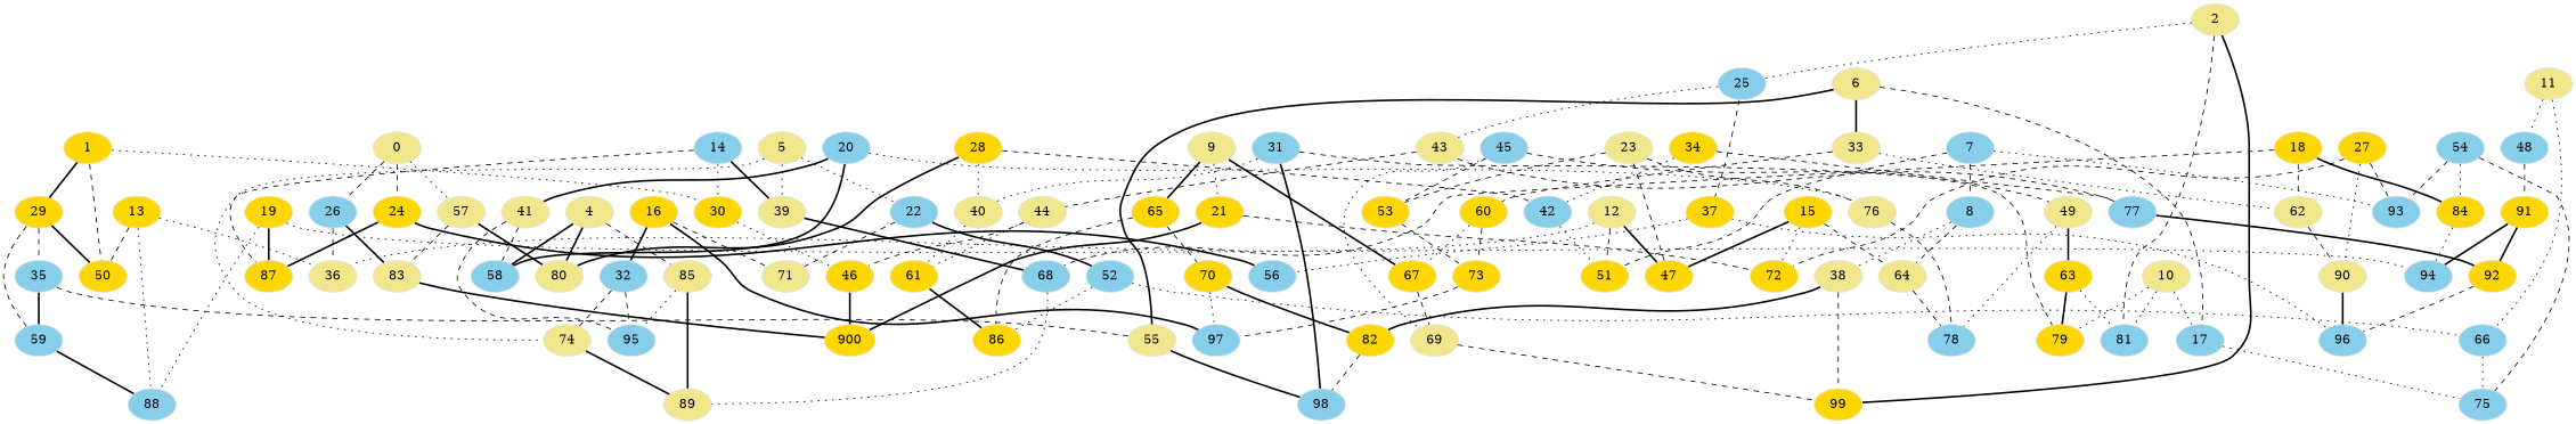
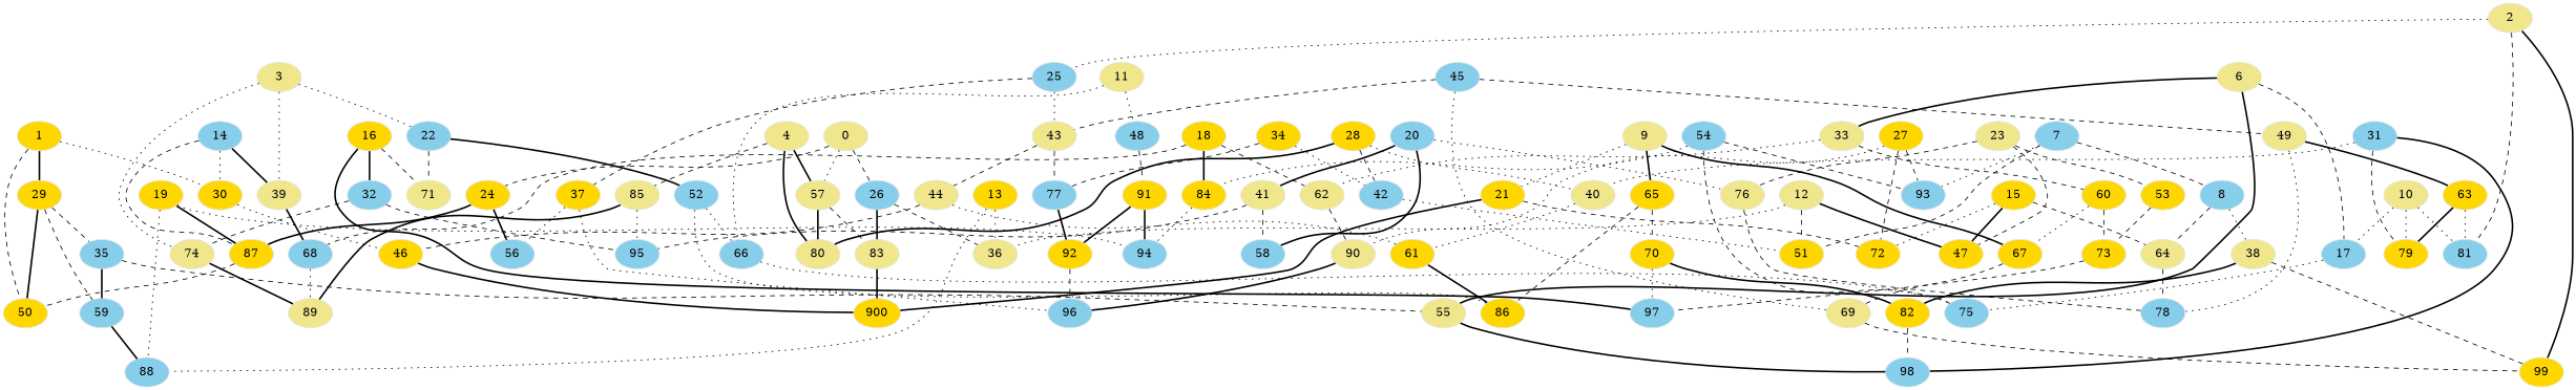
  graph {
    node [color=gray90 fillcolor=gold style=filled]
    edge [style=dashed]
    1
    29
    30
    50
    35 [fillcolor=skyblue]
    59 [fillcolor=skyblue]
    46
    2 [fillcolor=khaki]
    25 [fillcolor=skyblue]
    81 [fillcolor=skyblue]
    99
    37
    43 [fillcolor=khaki]
-   3 [fillcolor=khaki label=5]
+   3 [fillcolor=khaki]
    22 [fillcolor=skyblue]
    39 [fillcolor=khaki]
    74 [fillcolor=khaki]
    71 [fillcolor=khaki]
    52 [fillcolor=skyblue]
    68 [fillcolor=skyblue]
    89 [fillcolor=khaki]
    4 [fillcolor=khaki]
    58 [fillcolor=skyblue]
    80 [fillcolor=khaki]
    85 [fillcolor=khaki]
    95 [fillcolor=skyblue]
    n27 [fillcolor=khaki label=0]
    24
    26 [fillcolor=skyblue]
    57 [fillcolor=khaki]
    87
    56 [fillcolor=skyblue]
    36 [fillcolor=khaki]
    83 [fillcolor=khaki]
    6 [fillcolor=khaki]
    17 [fillcolor=skyblue]
    33 [fillcolor=khaki]
    55 [fillcolor=khaki]
    75 [fillcolor=skyblue]
    62 [fillcolor=khaki]
    60
    98 [fillcolor=skyblue]
    7 [fillcolor=skyblue]
    8 [fillcolor=skyblue]
    51
    93 [fillcolor=skyblue]
    38 [fillcolor=khaki]
    64 [fillcolor=khaki]
    82
    78 [fillcolor=skyblue]
    9 [fillcolor=khaki]
    21
    65
    67
    72
    n56 [label=900]
    86
    70
    69 [fillcolor=khaki]
    10 [fillcolor=khaki]
    79
    11 [fillcolor=khaki]
    48 [fillcolor=skyblue]
    66 [fillcolor=skyblue]
    91
    12 [fillcolor=khaki]
    47
    13
    88 [fillcolor=skyblue]
    14 [fillcolor=skyblue]
    15
    16
    32 [fillcolor=skyblue]
    97 [fillcolor=skyblue]
    18
    84
    90 [fillcolor=khaki]
    94 [fillcolor=skyblue]
    19
    20 [fillcolor=skyblue]
    41 [fillcolor=khaki]
    76 [fillcolor=khaki]
    23 [fillcolor=khaki]
    53
    73
    96 [fillcolor=skyblue]
    77 [fillcolor=skyblue]
    44 [fillcolor=khaki]
    27
    28
    40 [fillcolor=khaki]
    42 [fillcolor=skyblue]
    61
    31 [fillcolor=skyblue]
    34
    92
    45 [fillcolor=skyblue]
    49 [fillcolor=khaki]
    63
    54 [fillcolor=skyblue]
    1 -- 29 [style=bold]
    1 -- 30 [style=dotted]
    1 -- 50
    29 -- 50 [style=bold]
    29 -- 35
    29 -- 59
    30 -- 46 [style=dotted]
    35 -- 59 [style=bold]
    35 -- 55
    59 -- 88 [style=bold]
    46 -- n56 [style=bold]
    2 -- 25 [style=dotted]
    2 -- 81
    2 -- 99 [style=bold]
    25 -- 37
    25 -- 43 [style=dotted]
    37 -- 56 [style=dotted]
    37 -- 96 [style=dotted]
    43 -- 77
    43 -- 44
    3 -- 22 [style=dotted]
    3 -- 39 [style=dotted]
    3 -- 74 [style=dotted]
    22 -- 71
    22 -- 52 [style=bold]
    39 -- 68 [style=bold]
    74 -- 89 [style=bold]
    52 -- 86 [style=dotted]
    52 -- 66 [style=dotted]
    68 -- 89 [style=dotted]
-   4 -- 58 [style=bold]
+   4 -- 57 [style=bold]
    4 -- 80 [style=bold]
    4 -- 85
    85 -- 89 [style=bold]
    85 -- 95 [style=dotted]
    n27 -- 24
    n27 -- 26
    n27 -- 57 [style=dotted]
    24 -- 87 [style=bold]
    24 -- 56 [style=bold]
    26 -- 36
    26 -- 83 [style=bold]
    57 -- 80 [style=bold]
    57 -- 83
    83 -- n56 [style=bold]
    6 -- 17
    6 -- 33 [style=bold]
    6 -- 55 [style=bold]
    17 -- 75 [style=dotted]
    33 -- 62 [style=dotted]
    33 -- 60
    55 -- 98 [style=bold]
    62 -- 90
    60 -- 67 [style=dotted]
    60 -- 73
    7 -- 8
    7 -- 51
    7 -- 93 [style=dotted]
    8 -- 38 [style=dotted]
    8 -- 64
    38 -- 99
    38 -- 82 [style=bold]
    64 -- 78
    82 -- 98
    9 -- 21 [style=dotted]
    9 -- 65 [style=bold]
    9 -- 67 [style=bold]
    21 -- 72
    21 -- n56 [style=bold]
    65 -- 86
    65 -- 70
    67 -- 69
    70 -- 82 [style=bold]
    70 -- 97 [style=dotted]
    69 -- 99
    10 -- 81 [style=dotted]
    10 -- 17 [style=dotted]
    10 -- 79 [style=dotted]
    11 -- 48 [style=dotted]
    11 -- 66 [style=dotted]
    48 -- 91
    66 -- 75 [style=dotted]
    91 -- 94 [style=bold]
    91 -- 92 [style=bold]
    12 -- 36 [style=dotted]
    12 -- 51
    12 -- 47 [style=bold]
-   13 -- 50
+   87 -- 50
    13 -- 36 [style=dotted]
    13 -- 88 [style=dotted]
    14 -- 30 [style=dotted]
    14 -- 39 [style=bold]
    14 -- 87
    15 -- 64
    15 -- 72 [style=dotted]
    15 -- 47 [style=bold]
    16 -- 71
    16 -- 32 [style=bold]
    16 -- 97 [style=bold]
    32 -- 74
    32 -- 95
    18 -- 68
    18 -- 62
    18 -- 84 [style=bold]
    84 -- 94 [style=dotted]
    90 -- 96 [style=bold]
    19 -- 87 [style=bold]
    19 -- 88 [style=dotted]
    19 -- 94 [style=dotted]
    20 -- 58 [style=bold]
    20 -- 41 [style=bold]
    20 -- 76 [style=dotted]
    41 -- 58
    41 -- 95
    76 -- 78
    23 -- 47
    23 -- 76
    23 -- 53
    53 -- 73
    73 -- 97
    77 -- 92 [style=bold]
    44 -- 46
    44 -- 61 [style=dotted]
    27 -- 93
    27 -- 72
    27 -- 90 [style=dotted]
    28 -- 80 [style=bold]
    28 -- 40 [style=dotted]
    28 -- 42
    40 -- 61 [style=dotted]
    42 -- 51 [style=dotted]
    61 -- 86 [style=bold]
    31 -- 98 [style=bold]
    31 -- 79
    31 -- 40 [style=dotted]
    34 -- 77
    34 -- 42 [style=dotted]
    92 -- 96
    45 -- 69 [style=dotted]
-   45 -- 53
+   45 -- 43
    45 -- 49
    49 -- 78 [style=dotted]
    49 -- 63 [style=bold]
    63 -- 81 [style=dotted]
    63 -- 79 [style=bold]
    54 -- 75
    54 -- 93
    54 -- 84 [style=dotted]
  }
